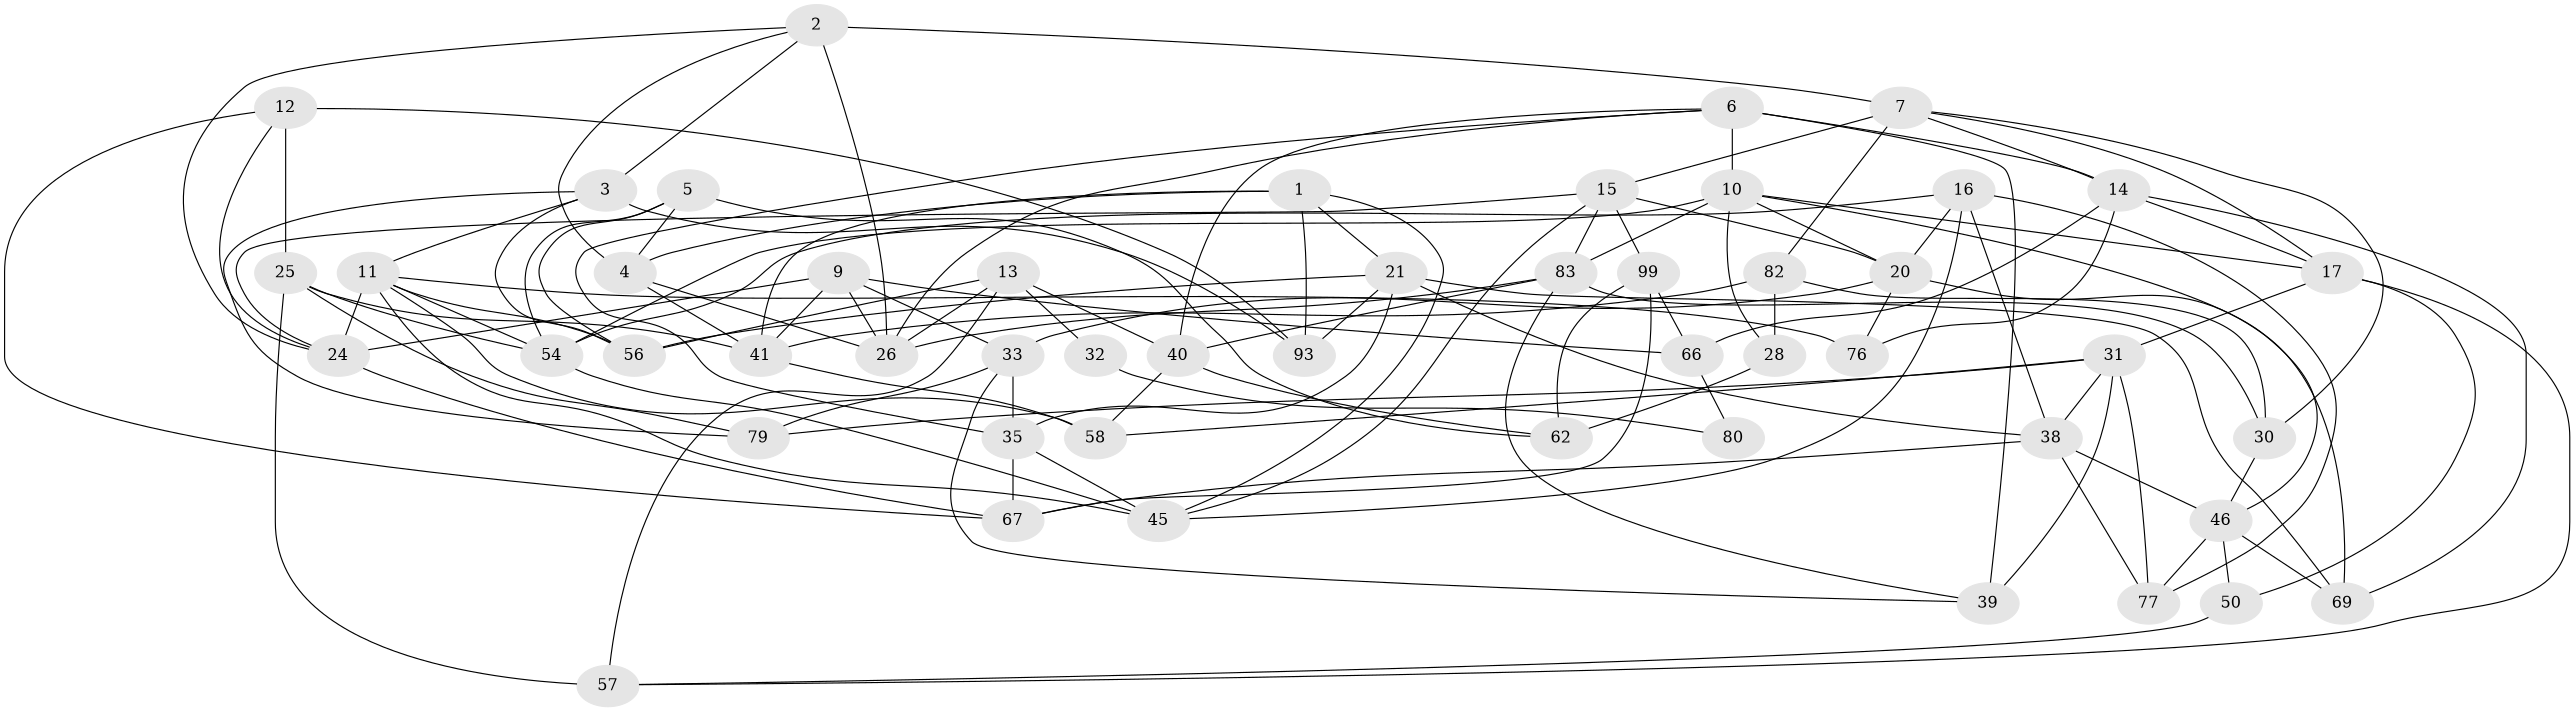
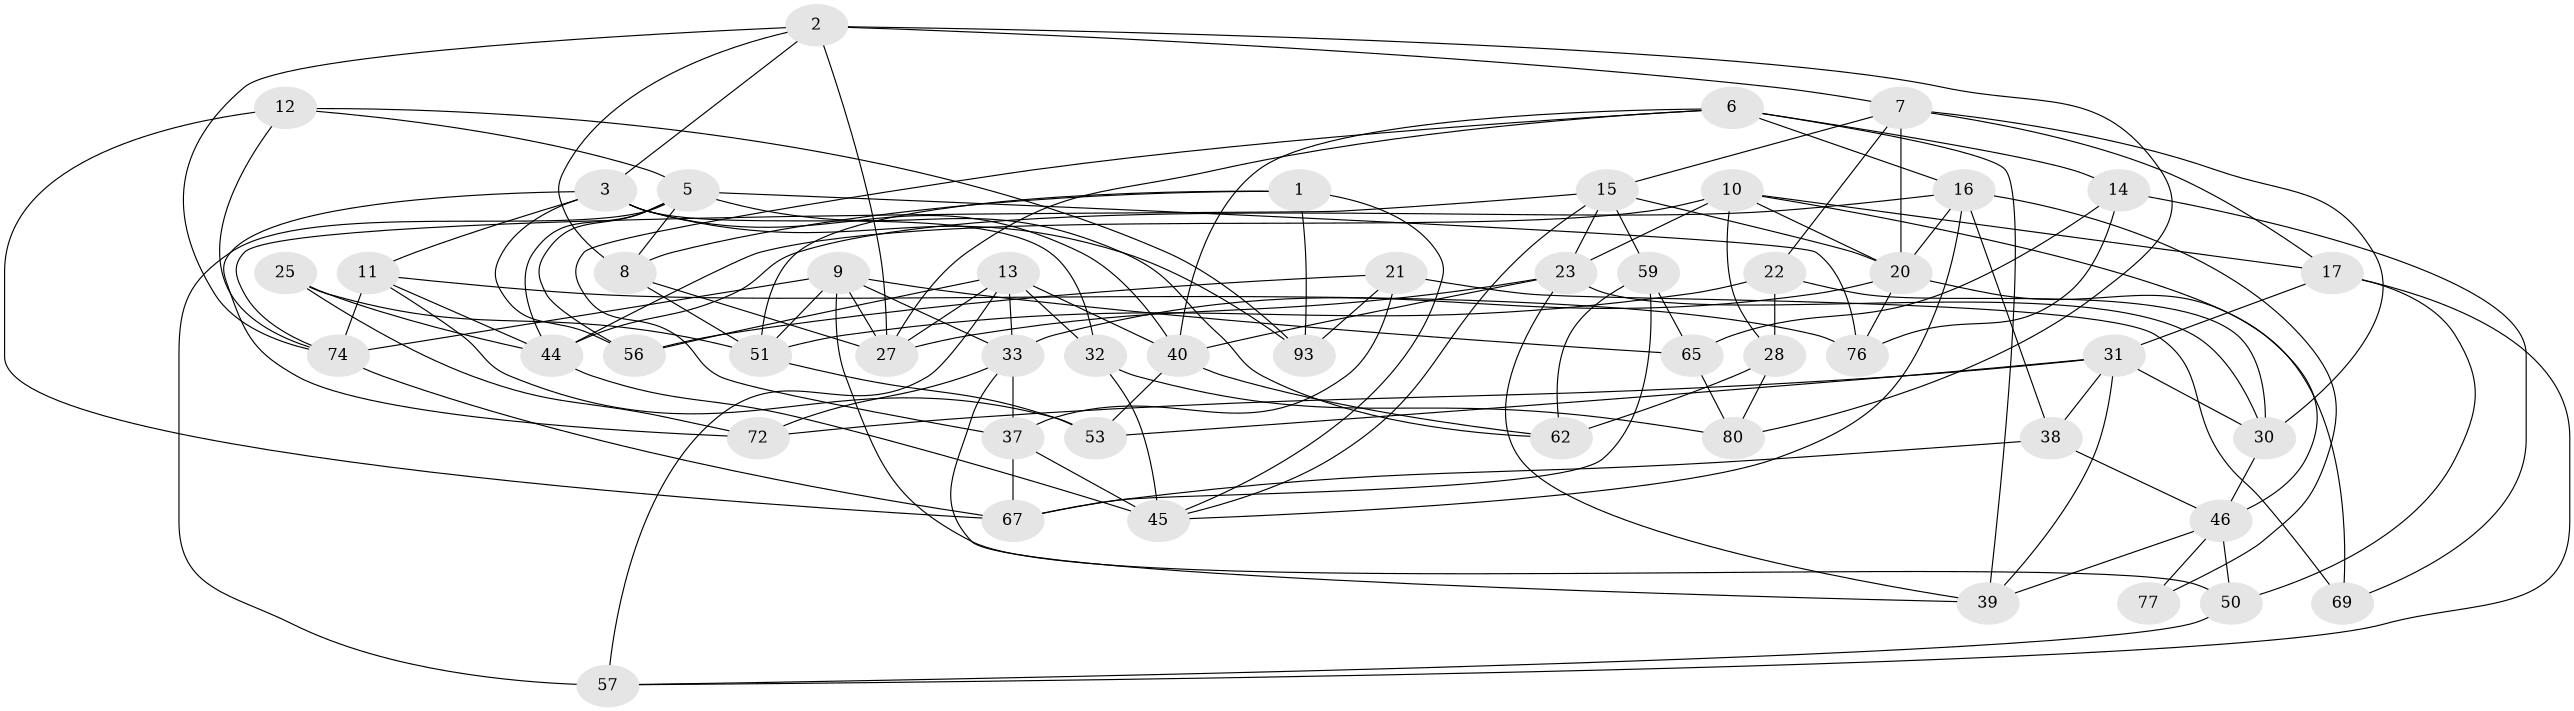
  graph {
    node [color=gray90 style=filled]
    1 [super="+19"]
-   8 [super="+51" label=4]
+   8 [super="+51"]
    21 [super="+55"]
-   41 [super="+48"]
+   41 [super="+48" label=51]
    n5 [label=93]
    45 [super="+52"]
-   26 [super="+61"]
+   26 [super="+61" label=27]
    56 [super="+78"]
-   35 [super="+37"]
+   35 [super="+37" label=37]
    n10 [label=69]
    38 [super="+70"]
-   58
+   58 [label=53]
    2 [super="+73"]
    7 [super="+34"]
-   24 [super="+60"]
+   24 [super="+60" label=74]
    80
    3 [super="+4"]
    14 [super="+53"]
    15 [super="+47"]
    17 [super="+62"]
-   22 [label=82]
+   22
    30
    67 [super="+68"]
    11 [super="+42"]
    32
    40 [super="+49"]
-   79
+   79 [label=72]
    n28 [label=76]
-   44 [super="+69" label=54]
+   44 [super="+69"]
    n30 [label=62]
    5 [super="+71"]
    57
    6 [super="+29"]
    16 [super="+18"]
    39
-   66
+   66 [label=65]
    20 [super="+81"]
    77
-   23 [super="+27" label=83]
-   59 [label=99]
+   23 [super="+27"]
+   59
    50
    31 [super="+74"]
    28
    46 [super="+76"]
    9 [super="+54"]
    33 [super="+72"]
    10 [super="+65"]
    12
    25
    13 [super="+75"]
    1 -- 8 [weight=2]
-   1 -- 21
    1 -- 41
    1 -- n5
    1 -- 45
    8 -- 41
    8 -- 26
    21 -- n5
    21 -- 56
    21 -- 35
    21 -- n10
-   21 -- 38
    41 -- 58
    35 -- 45
    35 -- 67 [weight=2]
    38 -- 67
-   38 -- 77
    38 -- 46
    2 -- 8
    2 -- 26
    2 -- 7
    2 -- 24
+   2 -- 80
    2 -- 3
-   7 -- 14
+   7 -- 20
    7 -- 15
    7 -- 17
    7 -- 22
    7 -- 30
    24 -- 67
    3 -- n5
    3 -- 56
    3 -- 11
+   3 -- 32
+   3 -- 40
    3 -- 79
    14 -- n10
-   14 -- 17
    14 -- n28
    14 -- 66
    15 -- 45
    15 -- 24
    15 -- 20
    15 -- 23
    15 -- 59
    17 -- 57
    17 -- 50
    17 -- 31
    22 -- 41
    22 -- 30
    22 -- 28
    30 -- 46
-   11 -- 56
    11 -- 58
    11 -- 24
    11 -- n28
    11 -- 44
-   11 -- 45
+   32 -- 45
    32 -- 80
    40 -- 58
    40 -- n30
    44 -- 45
    5 -- 8
    5 -- 56
+   5 -- n28
    5 -- 44
    5 -- n30
-   25 -- 57
+   5 -- 57
    6 -- 26
    6 -- 35
    6 -- 14
    6 -- 40
-   6 -- 10
+   6 -- 16
    6 -- 39
    16 -- 45
    16 -- 38
    16 -- 44
    16 -- 20
    16 -- 77
    66 -- 80
    20 -- n10
    20 -- n28
    20 -- 33
    23 -- 26
    23 -- 30
    23 -- 40
    23 -- 39
    59 -- 67
    59 -- n30
    59 -- 66
    50 -- 57
    31 -- 38
    31 -- 58
    31 -- 79
    31 -- 39
-   31 -- 77
+   31 -- 30
+   28 -- 80
    28 -- n30
-   46 -- n10
+   46 -- 39
    46 -- 77
    46 -- 50
    9 -- 41
    9 -- 26
    9 -- 24
    9 -- 66
+   9 -- 50
    9 -- 33
    33 -- 35
    33 -- 79
    33 -- 39
    10 -- 17
    10 -- 44
    10 -- 20
    10 -- 23
    10 -- 28
    10 -- 46
    12 -- n5
    12 -- 24
    12 -- 67
-   12 -- 25
+   12 -- 5
    25 -- 41
    25 -- 79
    25 -- 44
    13 -- 26
    13 -- 56
    13 -- 32
    13 -- 40
    13 -- 57
+   13 -- 33
  }
